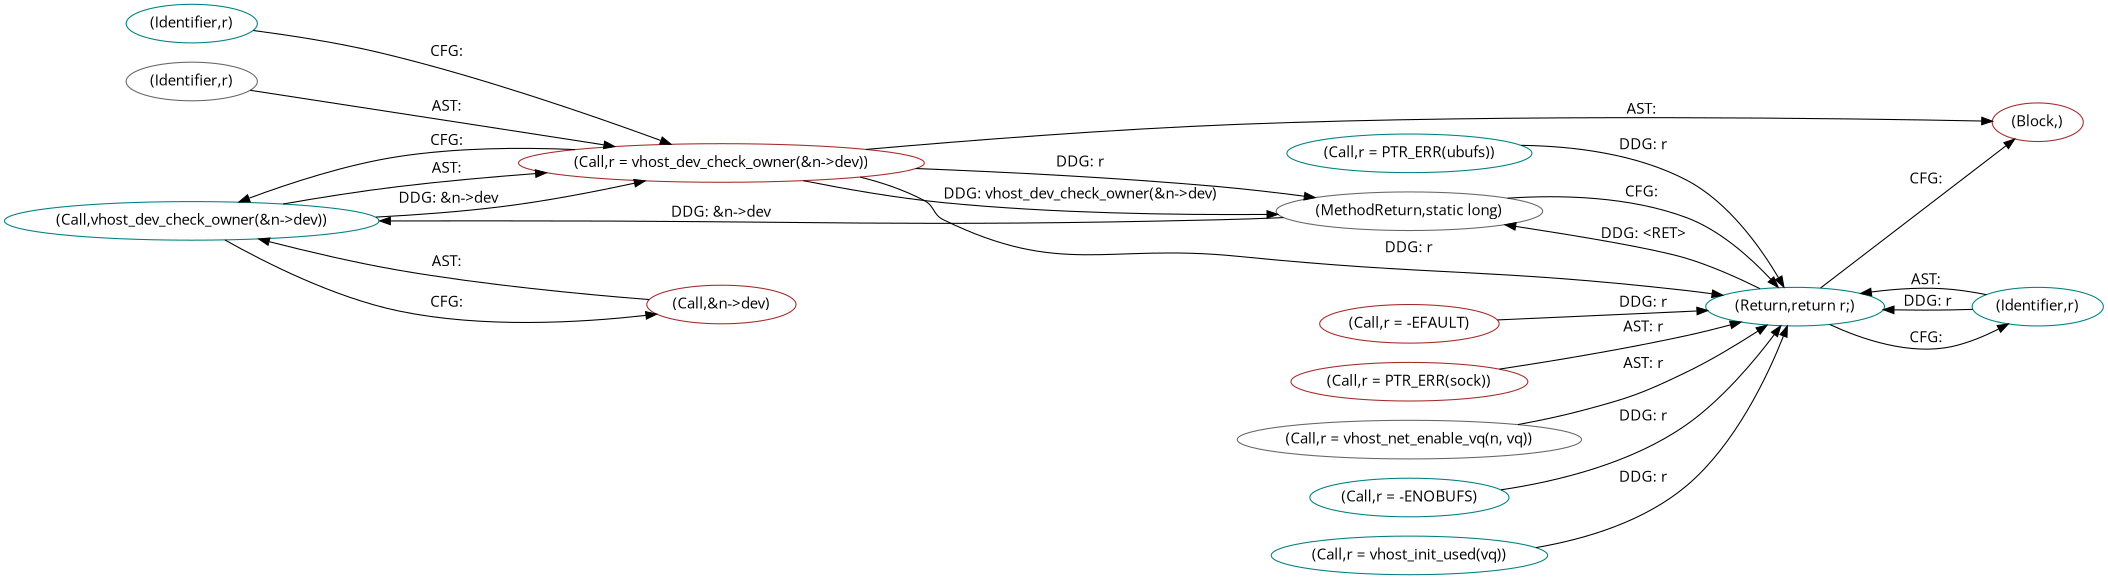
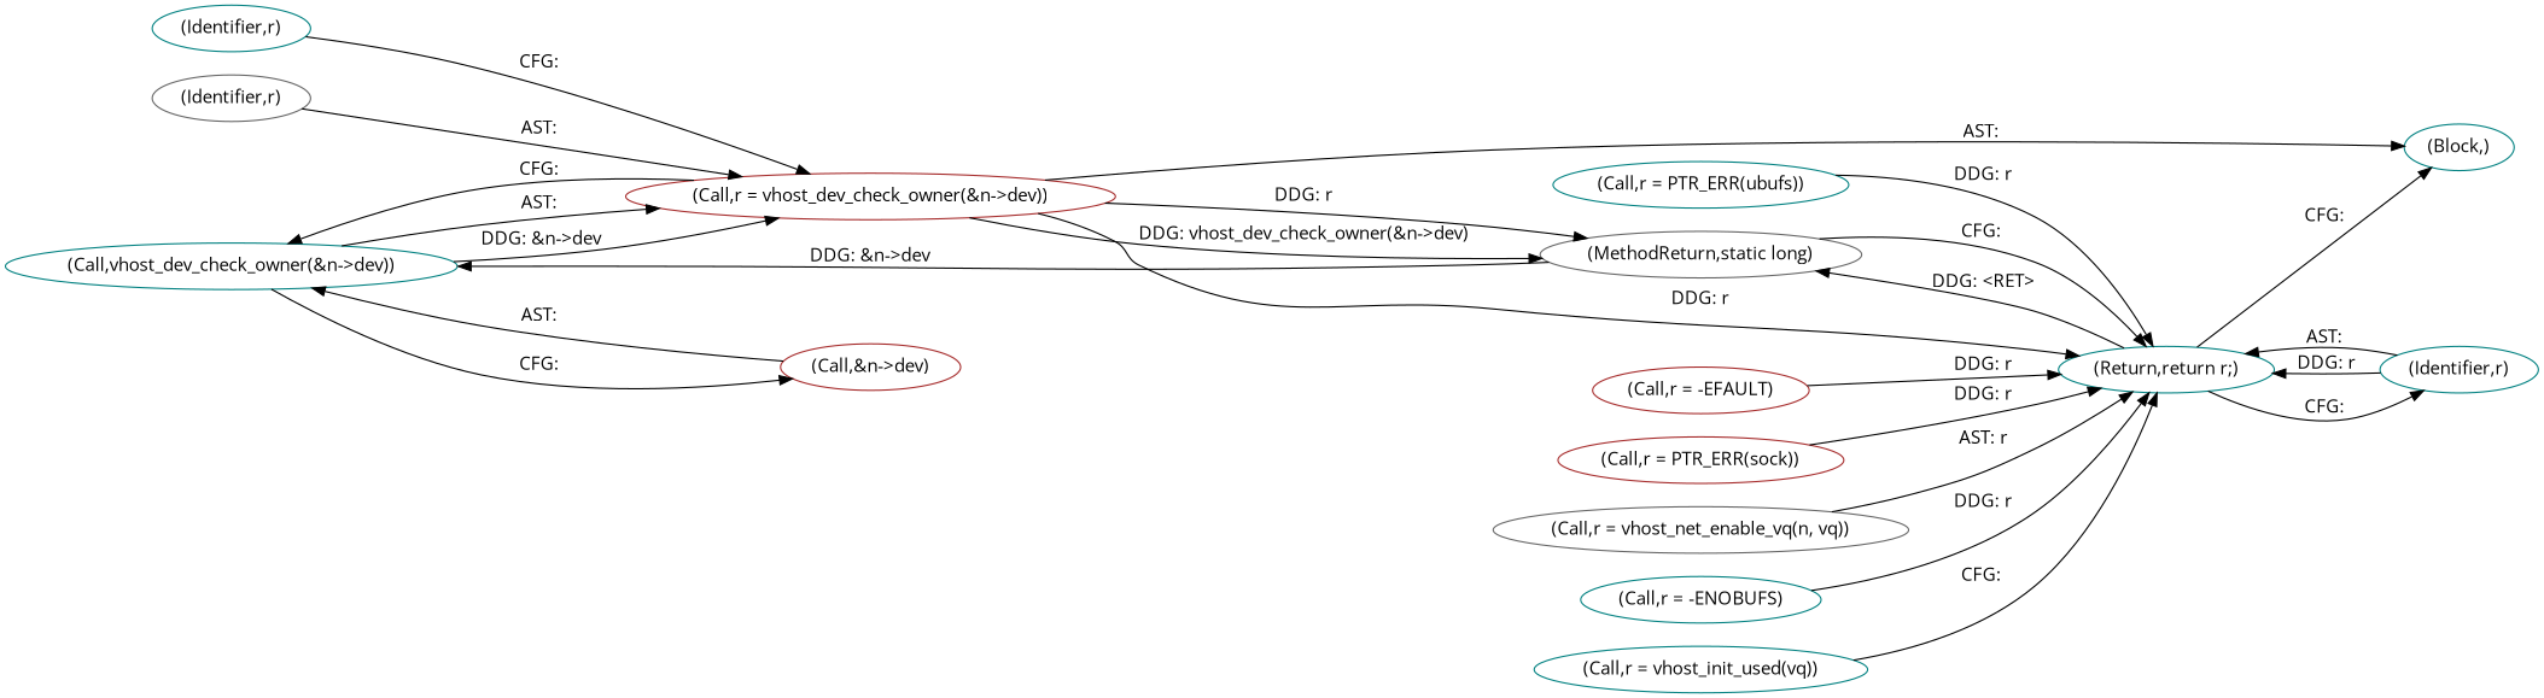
  digraph {
    fontname="Open Sans"
    rankdir=LR
    node [color=teal fontname="Open Sans"]
    edge [fontname="Open Sans"]
    n1 [label="(Call,vhost_dev_check_owner(&n->dev))"]
    n2 [color=brown label="(Call,r = vhost_dev_check_owner(&n->dev))"]
    n3 [color=brown label="(Call,&n->dev)"]
    n4 [color=gray40 label="(MethodReturn,static long)"]
    n5 [label="(Return,return r;)"]
-   n6 [color=brown label="(Block,)"]
+   n6 [label="(Block,)"]
    n7 [label="(Identifier,r)"]
    n8 [color=brown label="(Call,r = PTR_ERR(sock))"]
    n9 [color=gray40 label="(Call,r = vhost_net_enable_vq(n, vq))"]
    n10 [label="(Call,r = -ENOBUFS)"]
    n11 [label="(Identifier,r)"]
    n12 [color=gray40 label="(Identifier,r)"]
    n13 [label="(Call,r = vhost_init_used(vq))"]
    n14 [label="(Call,r = PTR_ERR(ubufs))"]
    n15 [color=brown label="(Call,r = -EFAULT)"]
    n1 -> n2 [label="AST: "]
    n1 -> n2 [label="DDG: &n->dev"]
    n1 -> n3 [label="CFG: "]
    n2 -> n1 [label="CFG: "]
    n2 -> n4 [label="DDG: vhost_dev_check_owner(&n->dev)"]
    n2 -> n4 [label="DDG: r"]
    n2 -> n5 [label="DDG: r"]
    n2 -> n6 [label="AST: "]
    n3 -> n1 [label="AST: "]
    n4 -> n1 [label="DDG: &n->dev"]
    n4 -> n5 [label="CFG: "]
    n5 -> n4 [label="DDG: <RET>"]
    n5 -> n6 [label="CFG: "]
    n5 -> n7 [label="CFG: "]
    n7 -> n5 [label="AST: "]
    n7 -> n5 [label="DDG: r"]
-   n8 -> n5 [label="AST: r"]
+   n8 -> n5 [label="DDG: r"]
    n9 -> n5 [label="AST: r"]
    n10 -> n5 [label="DDG: r"]
    n11 -> n2 [label="CFG: "]
    n12 -> n2 [label="AST: "]
-   n13 -> n5 [label="DDG: r"]
+   n13 -> n5 [label="CFG: "]
    n14 -> n5 [label="DDG: r"]
    n15 -> n5 [label="DDG: r"]
  }
